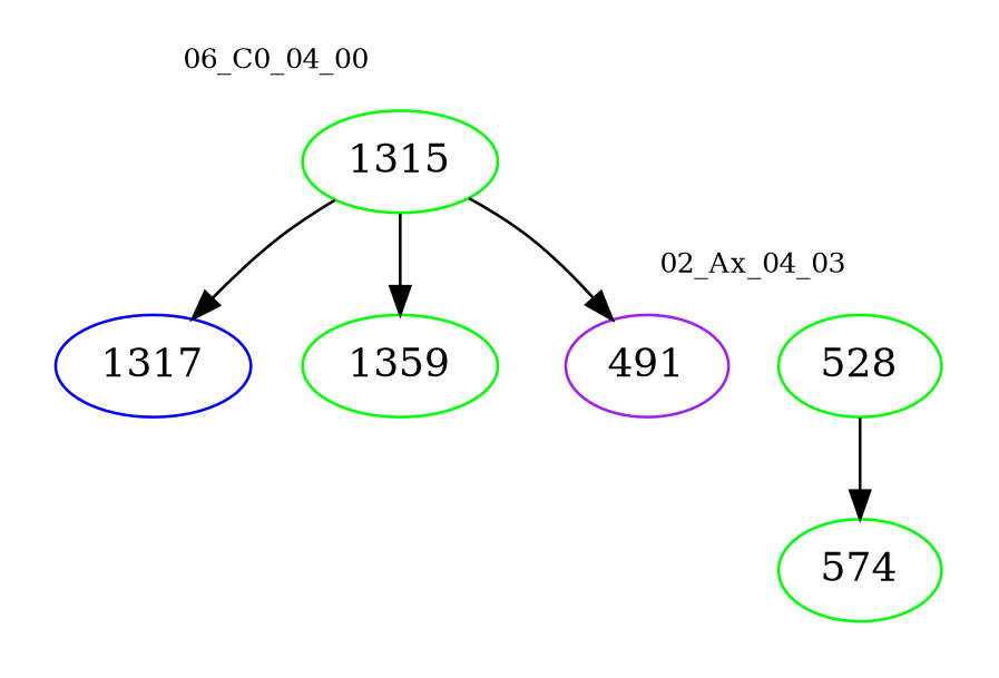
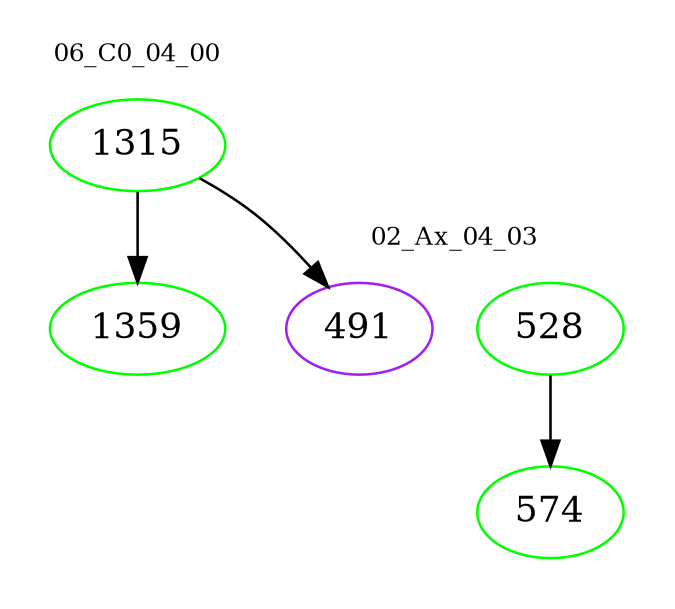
  digraph {
    node [color=green]
    edge [color=black]
    n1 [label=528]
    n2 [label=574]
    n3 [color=purple label=491]
    n4 [label=1315]
-   n5 [color=blue label=1317]
    n6 [label=1359]
    subgraph cluster_1 {
      color=white
      fontsize=10
      label="02_Ax_04_03"
      n1
      n2
      n3
    }
    subgraph cluster_2 {
      color=white
      fontsize=10
      label="06_C0_04_00"
      n4
-     n5
      n6
    }
    n1 -> n2
    n4 -> n3
-   n4 -> n5
    n4 -> n6
  }
